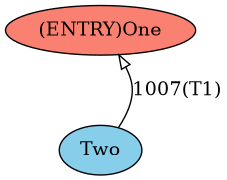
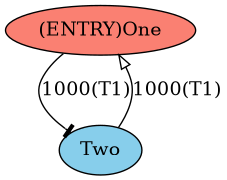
  digraph {
    node [style=filled]
    n1 [label="(ENTRY)One" fillcolor=salmon]
    n2 [label=Two fillcolor=skyblue]
-   n2 -> n1 [label="1007(T1)" arrowhead=onormal]
+   n1 -> n2 [label="1000(T1)" arrowhead=tee]
+   n2 -> n1 [label="1000(T1)" arrowhead=onormal]
  }
